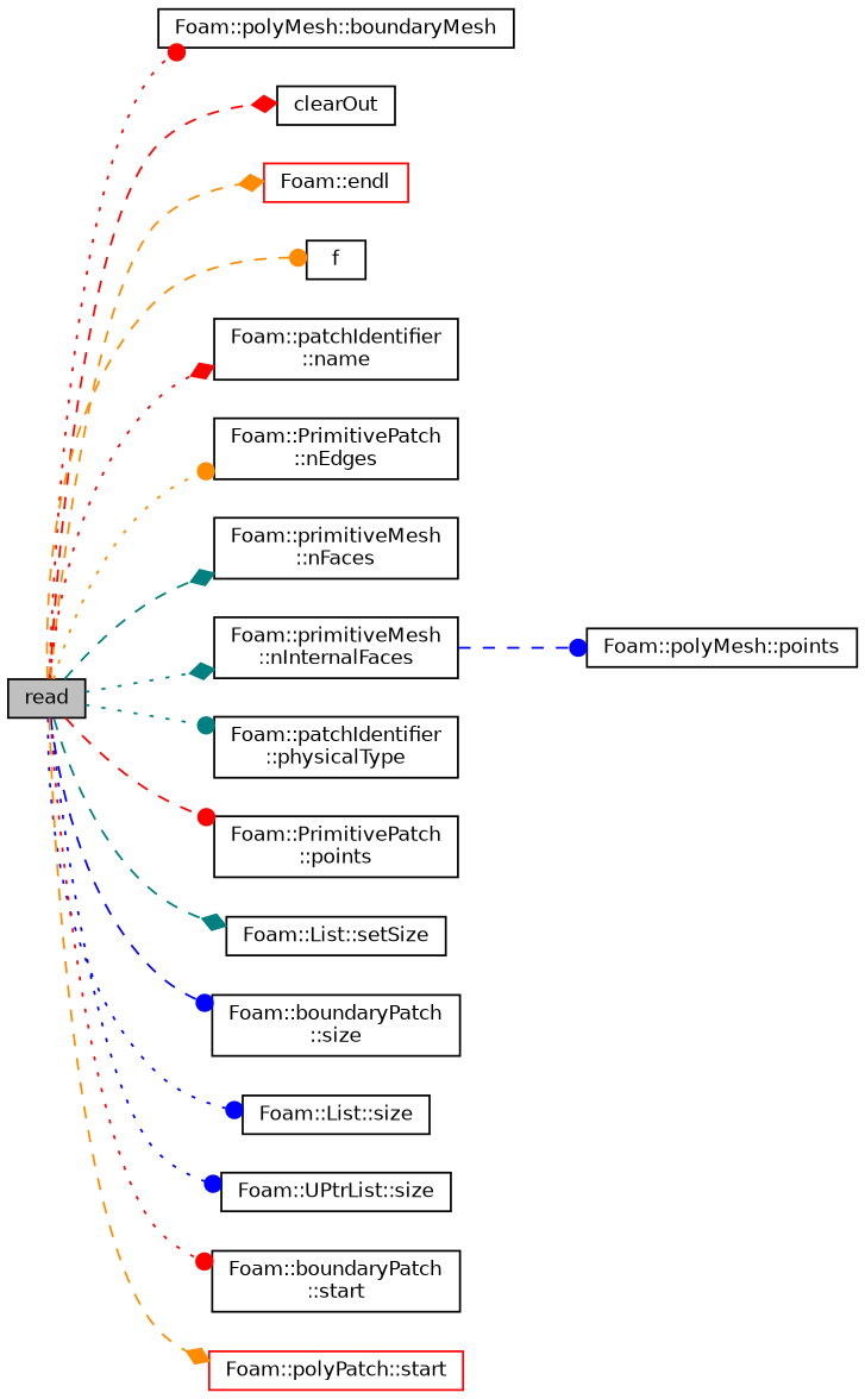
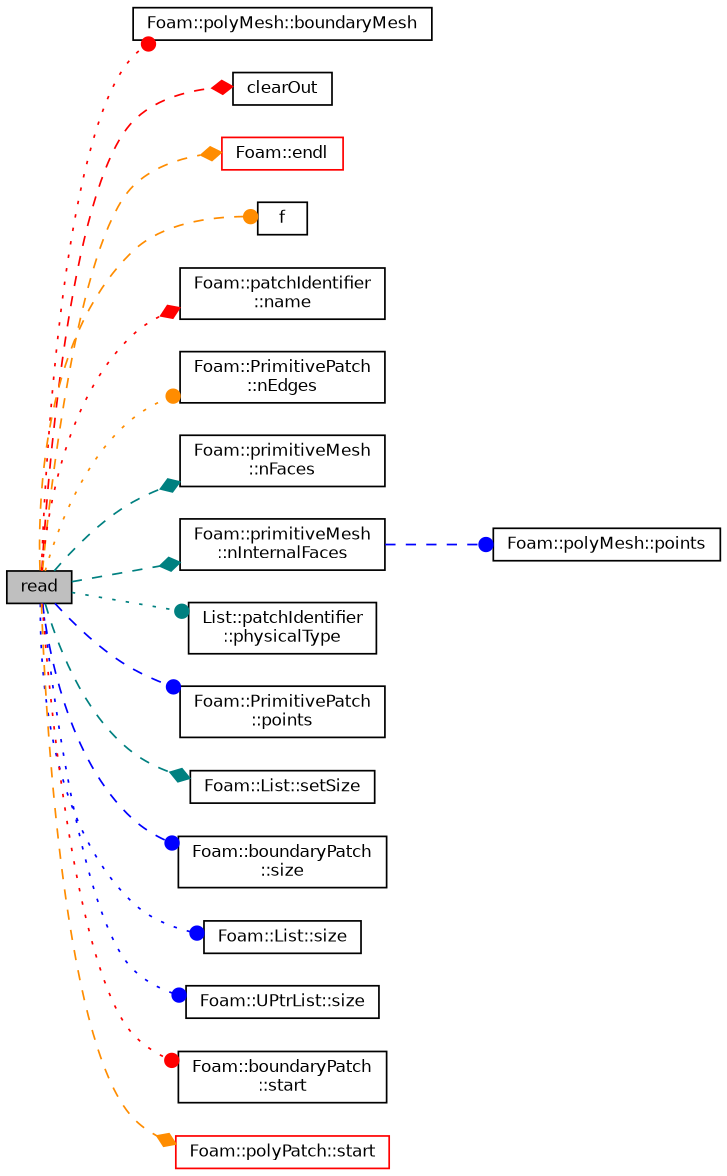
  digraph {
    rankdir=LR
    node [color=black fontname=Helvetica fontsize=10 shape=record]
    edge [arrowhead=dot color=red fontname=Helvetica fontsize=10 labelfontname=Helvetica labelfontsize=10 style=dashed]
    n1 [fillcolor=grey75 fontcolor=black height=0.2 label=read style=filled width=0.4]
    n2 [height=0.2 label="Foam::polyMesh::boundaryMesh" width=0.4]
    n3 [height=0.2 label=clearOut width=0.4]
    n4 [color=red height=0.2 label="Foam::endl" width=0.4]
    n5 [height=0.2 label=f width=0.4]
    n6 [height=0.2 label="Foam::patchIdentifier\l::name" width=0.4]
    n7 [height=0.2 label="Foam::PrimitivePatch\l::nEdges" width=0.4]
    n8 [height=0.2 label="Foam::primitiveMesh\l::nFaces" width=0.4]
    n9 [height=0.2 label="Foam::primitiveMesh\l::nInternalFaces" width=0.4]
-   n10 [height=0.2 label="Foam::patchIdentifier\l::physicalType" width=0.4]
+   n10 [height=0.2 label="List::patchIdentifier\l::physicalType" width=0.4]
    n11 [height=0.2 label="Foam::PrimitivePatch\l::points" width=0.4]
    n12 [height=0.2 label="Foam::List::setSize" width=0.4]
    n13 [height=0.2 label="Foam::boundaryPatch\l::size" width=0.4]
    n14 [height=0.2 label="Foam::List::size" width=0.4]
    n15 [height=0.2 label="Foam::UPtrList::size" width=0.4]
    n16 [height=0.2 label="Foam::boundaryPatch\l::start" width=0.4]
    n17 [color=red height=0.2 label="Foam::polyPatch::start" width=0.4]
    n18 [height=0.2 label="Foam::polyMesh::points" width=0.4]
    n1 -> n2 [style=dotted]
    n1 -> n3 [arrowhead=diamond]
    n1 -> n4 [arrowhead=diamond color=darkorange]
    n1 -> n5 [color=darkorange]
    n1 -> n6 [arrowhead=diamond style=dotted]
    n1 -> n7 [color=darkorange style=dotted]
    n1 -> n8 [arrowhead=diamond color=teal]
-   n1 -> n9 [arrowhead=diamond color=teal style=dotted]
+   n1 -> n9 [arrowhead=diamond color=teal]
    n1 -> n10 [color=teal style=dotted]
-   n1 -> n11
+   n1 -> n11 [color=blue]
    n1 -> n12 [arrowhead=diamond color=teal]
    n1 -> n13 [color=blue]
    n1 -> n14 [color=blue style=dotted]
    n1 -> n15 [color=blue style=dotted]
    n1 -> n16 [style=dotted]
    n1 -> n17 [arrowhead=diamond color=darkorange]
    n9 -> n18 [color=blue]
  }
